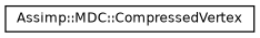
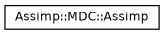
  digraph {
    rankdir=LR
    fontname="DejaVu Sans"
-   n1 [color=black fillcolor=white fontname="DejaVu Sans" fontsize=10 height=0.2 label="Assimp::MDC::CompressedVertex" shape=record style=filled width=0.4]
+   n1 [color=black fillcolor=white fontname="DejaVu Sans" fontsize=10 height=0.2 label="Assimp::MDC::Assimp" shape=record style=filled width=0.4]
  }
